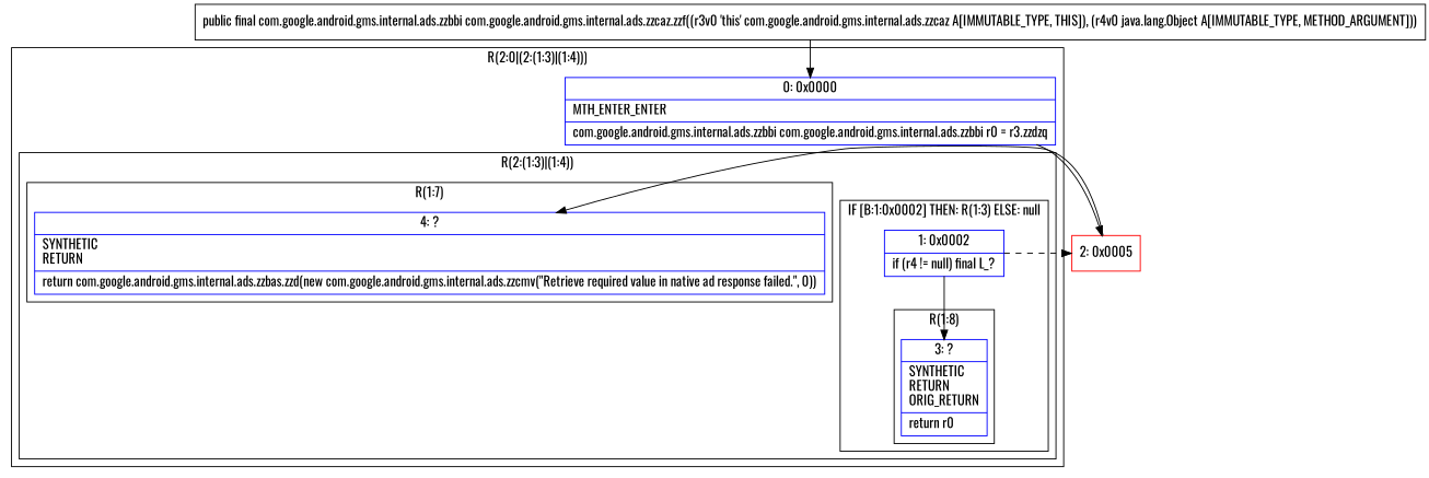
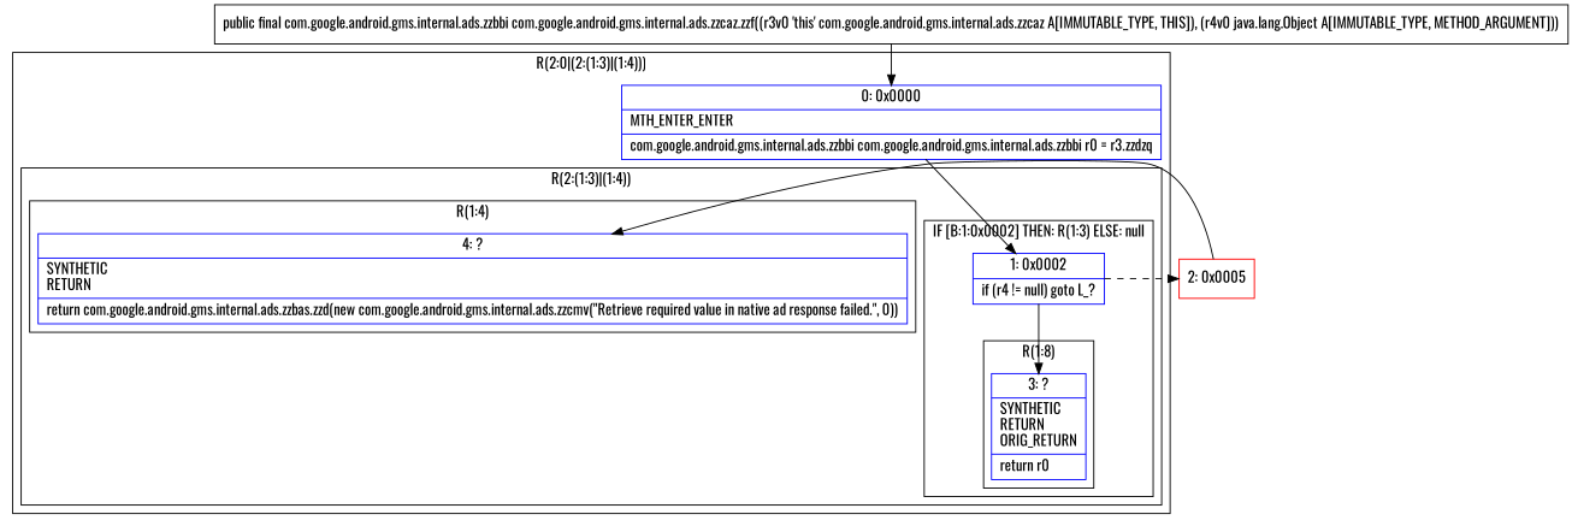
  digraph {
    fontname=Oswald
    node [color=blue fontname=Oswald shape=record]
    edge [fontname=Oswald]
    n1 [label="{3\:\ ?|SYNTHETIC\lRETURN\lORIG_RETURN\l|return r0\l}"]
-   n2 [label="{1\:\ 0x0002|if (r4 != null) final L_?\l}"]
+   n2 [label="{1\:\ 0x0002|if (r4 != null) goto L_?\l}"]
    n3 [label="{4\:\ ?|SYNTHETIC\lRETURN\l|return com.google.android.gms.internal.ads.zzbas.zzd(new com.google.android.gms.internal.ads.zzcmv(\"Retrieve required value in native ad response failed.\", 0))\l}"]
    n4 [label="{0\:\ 0x0000|MTH_ENTER_ENTER\l|com.google.android.gms.internal.ads.zzbbi com.google.android.gms.internal.ads.zzbbi r0 = r3.zzdzq\l}"]
    n5 [color=red label="{2\:\ 0x0005}"]
    n6 [label="{public final com.google.android.gms.internal.ads.zzbbi com.google.android.gms.internal.ads.zzcaz.zzf((r3v0 'this' com.google.android.gms.internal.ads.zzcaz A[IMMUTABLE_TYPE, THIS]), (r4v0 java.lang.Object A[IMMUTABLE_TYPE, METHOD_ARGUMENT])) }" color=""]
    subgraph cluster_1 {
      label="R(2:0|(2:(1:3)|(1:4)))"
      n4
      subgraph cluster_2 {
        label="R(2:(1:3)|(1:4))"
        subgraph cluster_3 {
          label="IF [B:1:0x0002] THEN: R(1:3) ELSE: null"
          n2
          subgraph cluster_4 {
            label="R(1:8)"
            n1
          }
        }
        subgraph cluster_5 {
-         label="R(1:7)"
+         label="R(1:4)"
          n3
        }
      }
    }
    n2 -> n1
    n2 -> n5 [style=dashed]
-   n4 -> n5
+   n4 -> n2
    n5 -> n3
    n6 -> n4
  }
